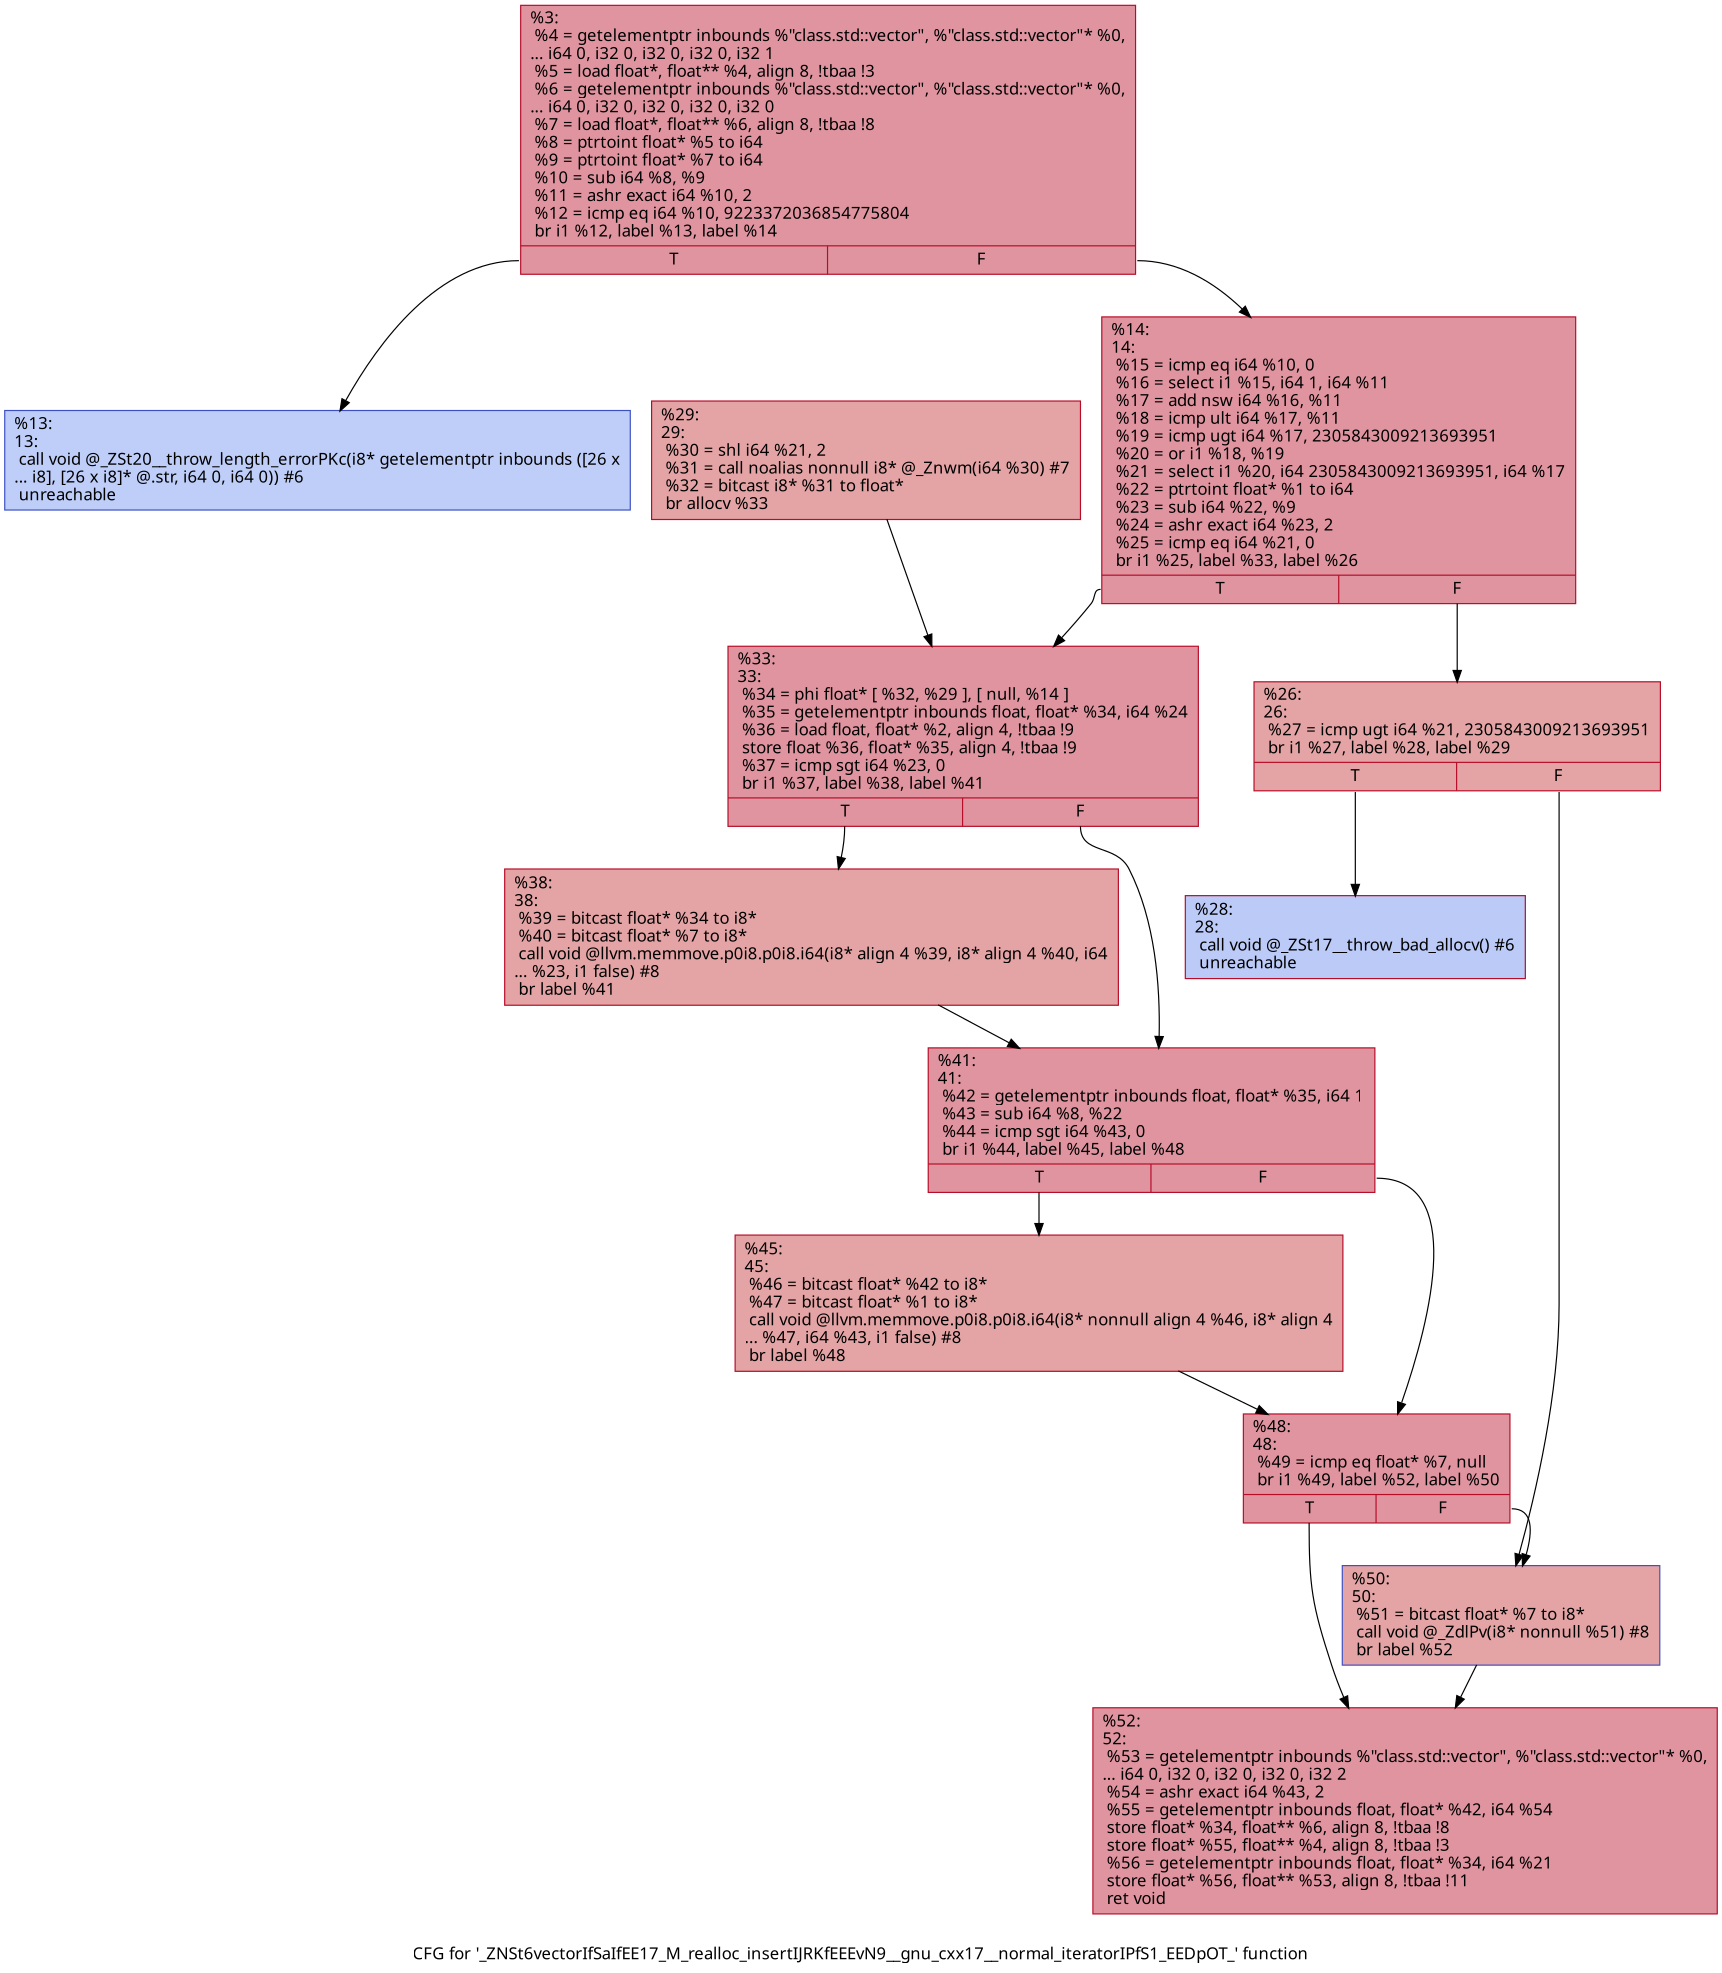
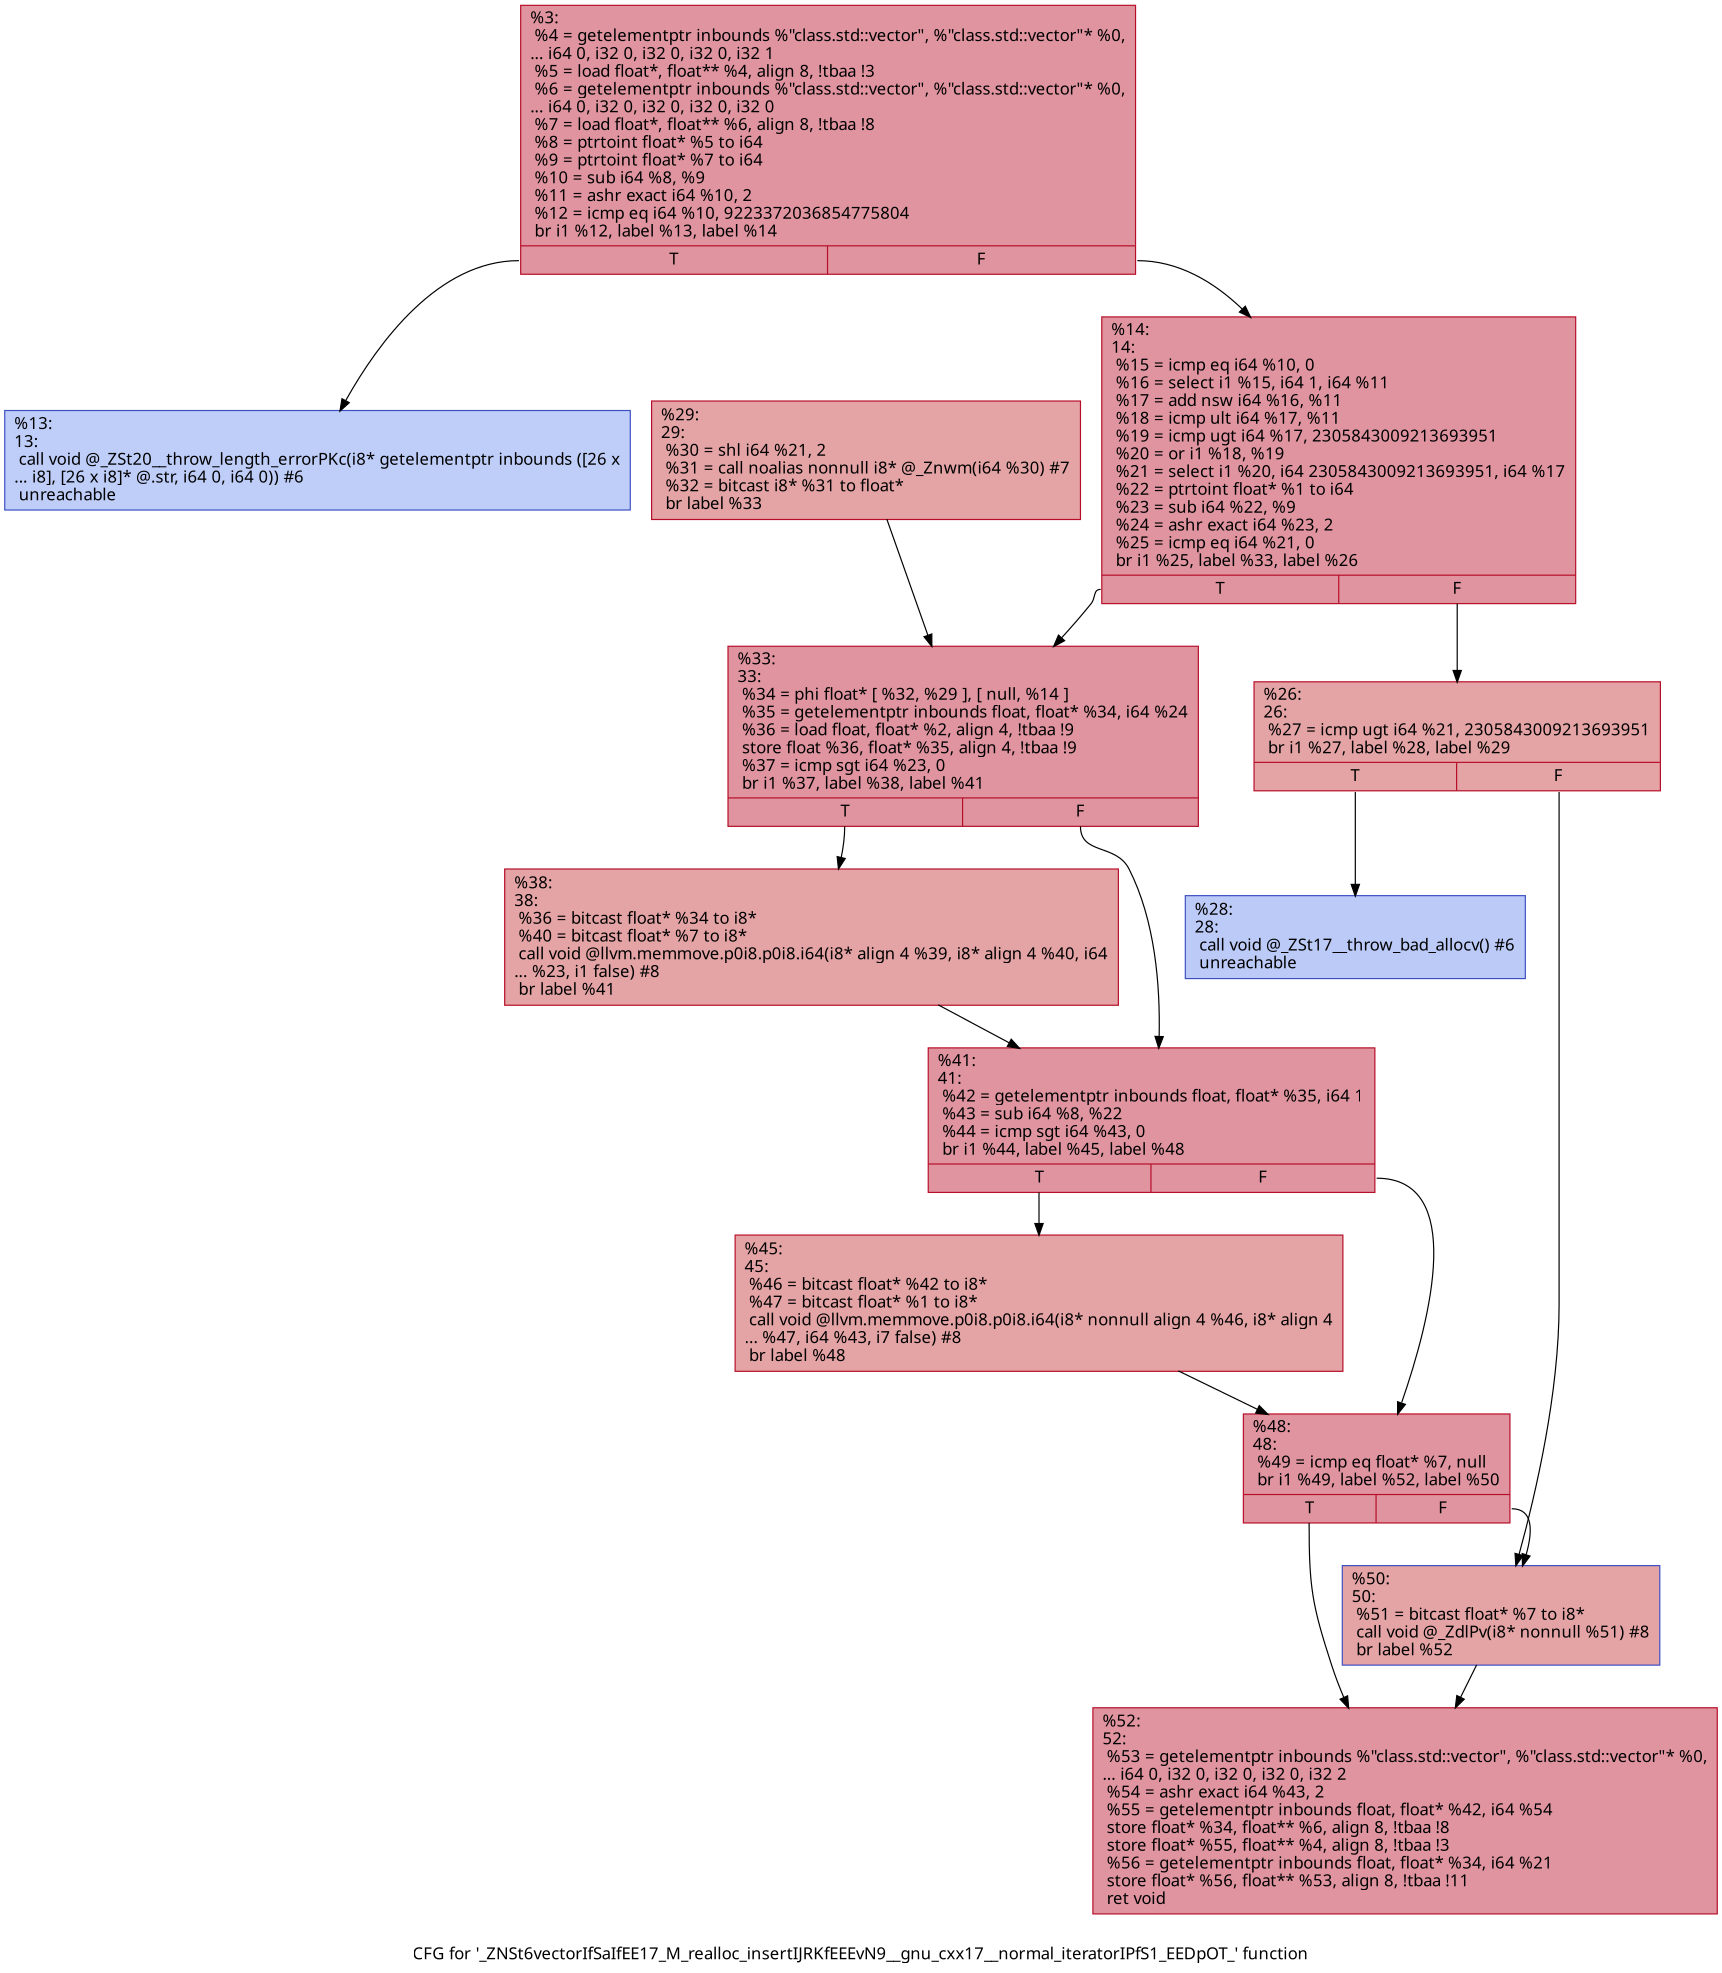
  digraph {
    fontname="Noto Sans"
    label="CFG for '_ZNSt6vectorIfSaIfEE17_M_realloc_insertIJRKfEEEvN9__gnu_cxx17__normal_iteratorIPfS1_EEDpOT_' function"
    node [color="#b70d28ff" fillcolor="#b70d2870" fontname="Noto Sans" shape=record style=filled]
    edge [fontname="Noto Sans" tailport=s0]
    n1 [label="{%3:\l  %4 = getelementptr inbounds %\"class.std::vector\", %\"class.std::vector\"* %0,\l... i64 0, i32 0, i32 0, i32 0, i32 1\l  %5 = load float*, float** %4, align 8, !tbaa !3\l  %6 = getelementptr inbounds %\"class.std::vector\", %\"class.std::vector\"* %0,\l... i64 0, i32 0, i32 0, i32 0, i32 0\l  %7 = load float*, float** %6, align 8, !tbaa !8\l  %8 = ptrtoint float* %5 to i64\l  %9 = ptrtoint float* %7 to i64\l  %10 = sub i64 %8, %9\l  %11 = ashr exact i64 %10, 2\l  %12 = icmp eq i64 %10, 9223372036854775804\l  br i1 %12, label %13, label %14\l|{<s0>T|<s1>F}}"]
    n2 [color="#3d50c3ff" fillcolor="#6c8ff170" label="{%13:\l13:                                               \l  call void @_ZSt20__throw_length_errorPKc(i8* getelementptr inbounds ([26 x\l... i8], [26 x i8]* @.str, i64 0, i64 0)) #6\l  unreachable\l}"]
    n3 [label="{%14:\l14:                                               \l  %15 = icmp eq i64 %10, 0\l  %16 = select i1 %15, i64 1, i64 %11\l  %17 = add nsw i64 %16, %11\l  %18 = icmp ult i64 %17, %11\l  %19 = icmp ugt i64 %17, 2305843009213693951\l  %20 = or i1 %18, %19\l  %21 = select i1 %20, i64 2305843009213693951, i64 %17\l  %22 = ptrtoint float* %1 to i64\l  %23 = sub i64 %22, %9\l  %24 = ashr exact i64 %23, 2\l  %25 = icmp eq i64 %21, 0\l  br i1 %25, label %33, label %26\l|{<s0>T|<s1>F}}"]
    n4 [label="{%33:\l33:                                               \l  %34 = phi float* [ %32, %29 ], [ null, %14 ]\l  %35 = getelementptr inbounds float, float* %34, i64 %24\l  %36 = load float, float* %2, align 4, !tbaa !9\l  store float %36, float* %35, align 4, !tbaa !9\l  %37 = icmp sgt i64 %23, 0\l  br i1 %37, label %38, label %41\l|{<s0>T|<s1>F}}"]
    n5 [fillcolor="#c32e3170" label="{%26:\l26:                                               \l  %27 = icmp ugt i64 %21, 2305843009213693951\l  br i1 %27, label %28, label %29\l|{<s0>T|<s1>F}}"]
-   n6 [fillcolor="#c32e3170" label="{%38:\l38:                                               \l  %39 = bitcast float* %34 to i8*\l  %40 = bitcast float* %7 to i8*\l  call void @llvm.memmove.p0i8.p0i8.i64(i8* align 4 %39, i8* align 4 %40, i64\l... %23, i1 false) #8\l  br label %41\l}"]
+   n6 [fillcolor="#c32e3170" label="{%38:\l38:                                               \l  %36 = bitcast float* %34 to i8*\l  %40 = bitcast float* %7 to i8*\l  call void @llvm.memmove.p0i8.p0i8.i64(i8* align 4 %39, i8* align 4 %40, i64\l... %23, i1 false) #8\l  br label %41\l}"]
    n7 [label="{%41:\l41:                                               \l  %42 = getelementptr inbounds float, float* %35, i64 1\l  %43 = sub i64 %8, %22\l  %44 = icmp sgt i64 %43, 0\l  br i1 %44, label %45, label %48\l|{<s0>T|<s1>F}}"]
-   n8 [fillcolor="#6687ed70" label="{%28:\l28:                                               \l  call void @_ZSt17__throw_bad_allocv() #6\l  unreachable\l}"]
+   n8 [color="#3d50c3ff" fillcolor="#6687ed70" label="{%28:\l28:                                               \l  call void @_ZSt17__throw_bad_allocv() #6\l  unreachable\l}"]
    n9 [color="#3d50c3ff" fillcolor="#c32e3170" label="{%50:\l50:                                               \l  %51 = bitcast float* %7 to i8*\l  call void @_ZdlPv(i8* nonnull %51) #8\l  br label %52\l}"]
-   n10 [fillcolor="#c32e3170" label="{%45:\l45:                                               \l  %46 = bitcast float* %42 to i8*\l  %47 = bitcast float* %1 to i8*\l  call void @llvm.memmove.p0i8.p0i8.i64(i8* nonnull align 4 %46, i8* align 4\l... %47, i64 %43, i1 false) #8\l  br label %48\l}"]
+   n10 [fillcolor="#c32e3170" label="{%45:\l45:                                               \l  %46 = bitcast float* %42 to i8*\l  %47 = bitcast float* %1 to i8*\l  call void @llvm.memmove.p0i8.p0i8.i64(i8* nonnull align 4 %46, i8* align 4\l... %47, i64 %43, i7 false) #8\l  br label %48\l}"]
    n11 [label="{%48:\l48:                                               \l  %49 = icmp eq float* %7, null\l  br i1 %49, label %52, label %50\l|{<s0>T|<s1>F}}"]
-   n12 [fillcolor="#c32e3170" label="{%29:\l29:                                               \l  %30 = shl i64 %21, 2\l  %31 = call noalias nonnull i8* @_Znwm(i64 %30) #7\l  %32 = bitcast i8* %31 to float*\l  br allocv %33\l}"]
+   n12 [fillcolor="#c32e3170" label="{%29:\l29:                                               \l  %30 = shl i64 %21, 2\l  %31 = call noalias nonnull i8* @_Znwm(i64 %30) #7\l  %32 = bitcast i8* %31 to float*\l  br label %33\l}"]
    n13 [label="{%52:\l52:                                               \l  %53 = getelementptr inbounds %\"class.std::vector\", %\"class.std::vector\"* %0,\l... i64 0, i32 0, i32 0, i32 0, i32 2\l  %54 = ashr exact i64 %43, 2\l  %55 = getelementptr inbounds float, float* %42, i64 %54\l  store float* %34, float** %6, align 8, !tbaa !8\l  store float* %55, float** %4, align 8, !tbaa !3\l  %56 = getelementptr inbounds float, float* %34, i64 %21\l  store float* %56, float** %53, align 8, !tbaa !11\l  ret void\l}"]
    n1 -> n2
    n1 -> n3 [tailport=s1]
    n3 -> n4
    n3 -> n5 [tailport=s1]
    n4 -> n6
    n4 -> n7 [tailport=s1]
    n5 -> n8
    n5 -> n9 [tailport=s1]
    n6 -> n7
    n7 -> n10
    n7 -> n11 [tailport=s1]
    n9 -> n13
    n10 -> n11
    n11 -> n9 [tailport=s1]
    n11 -> n13
    n12 -> n4
  }
